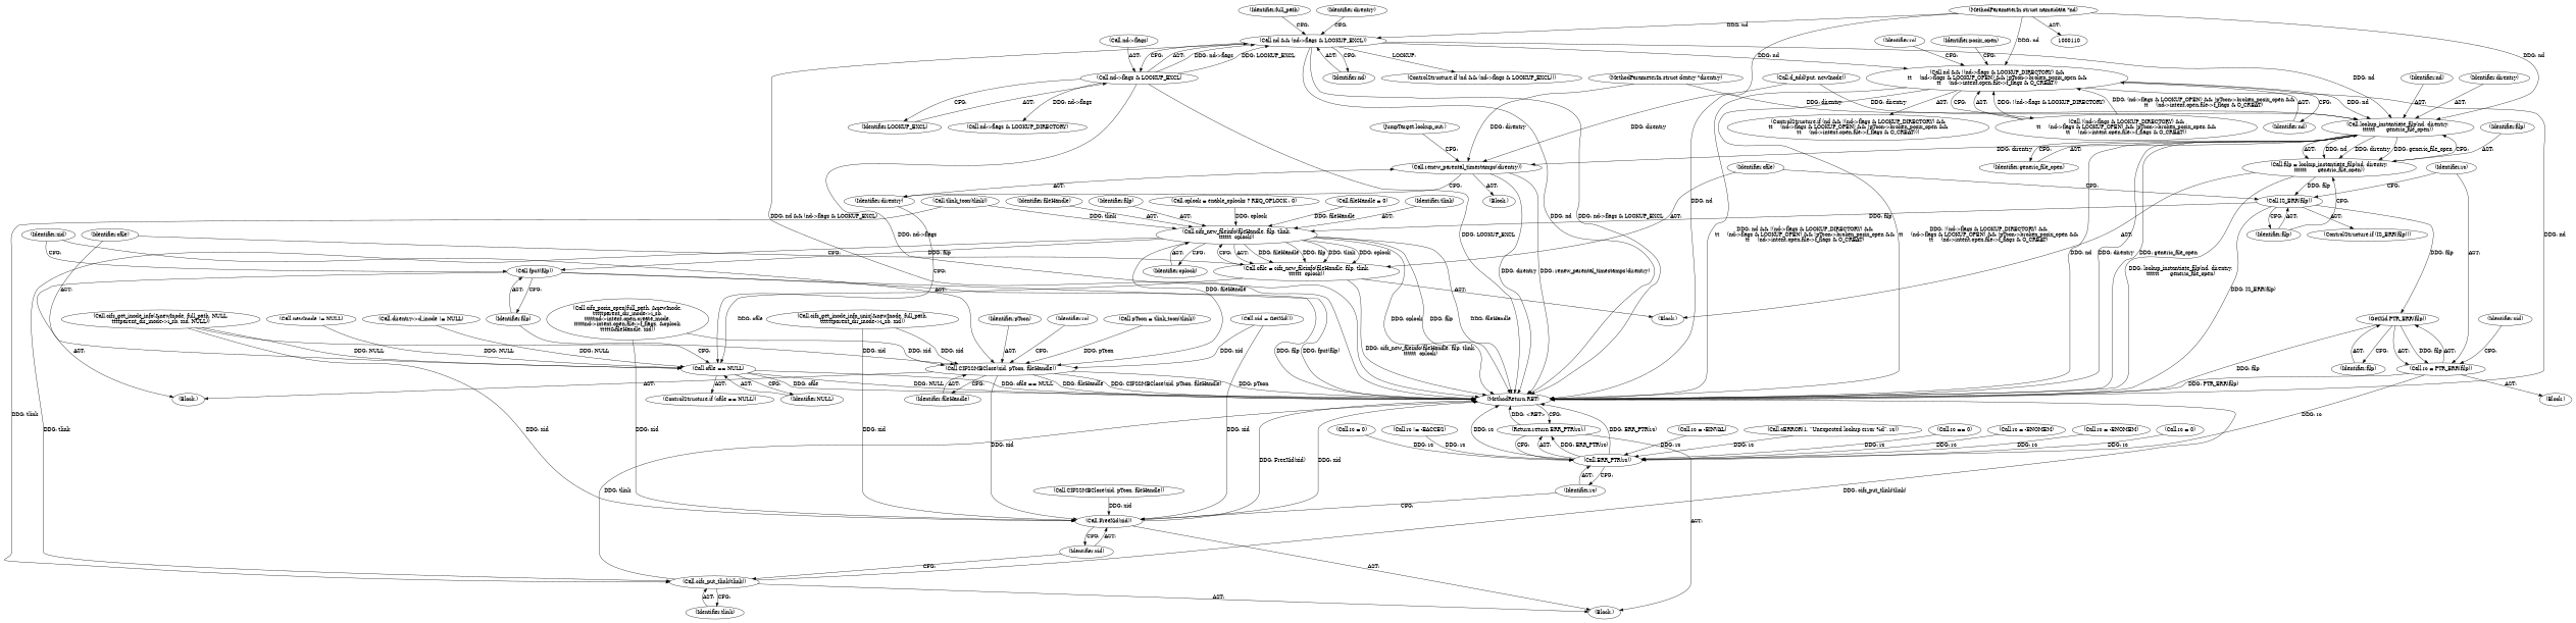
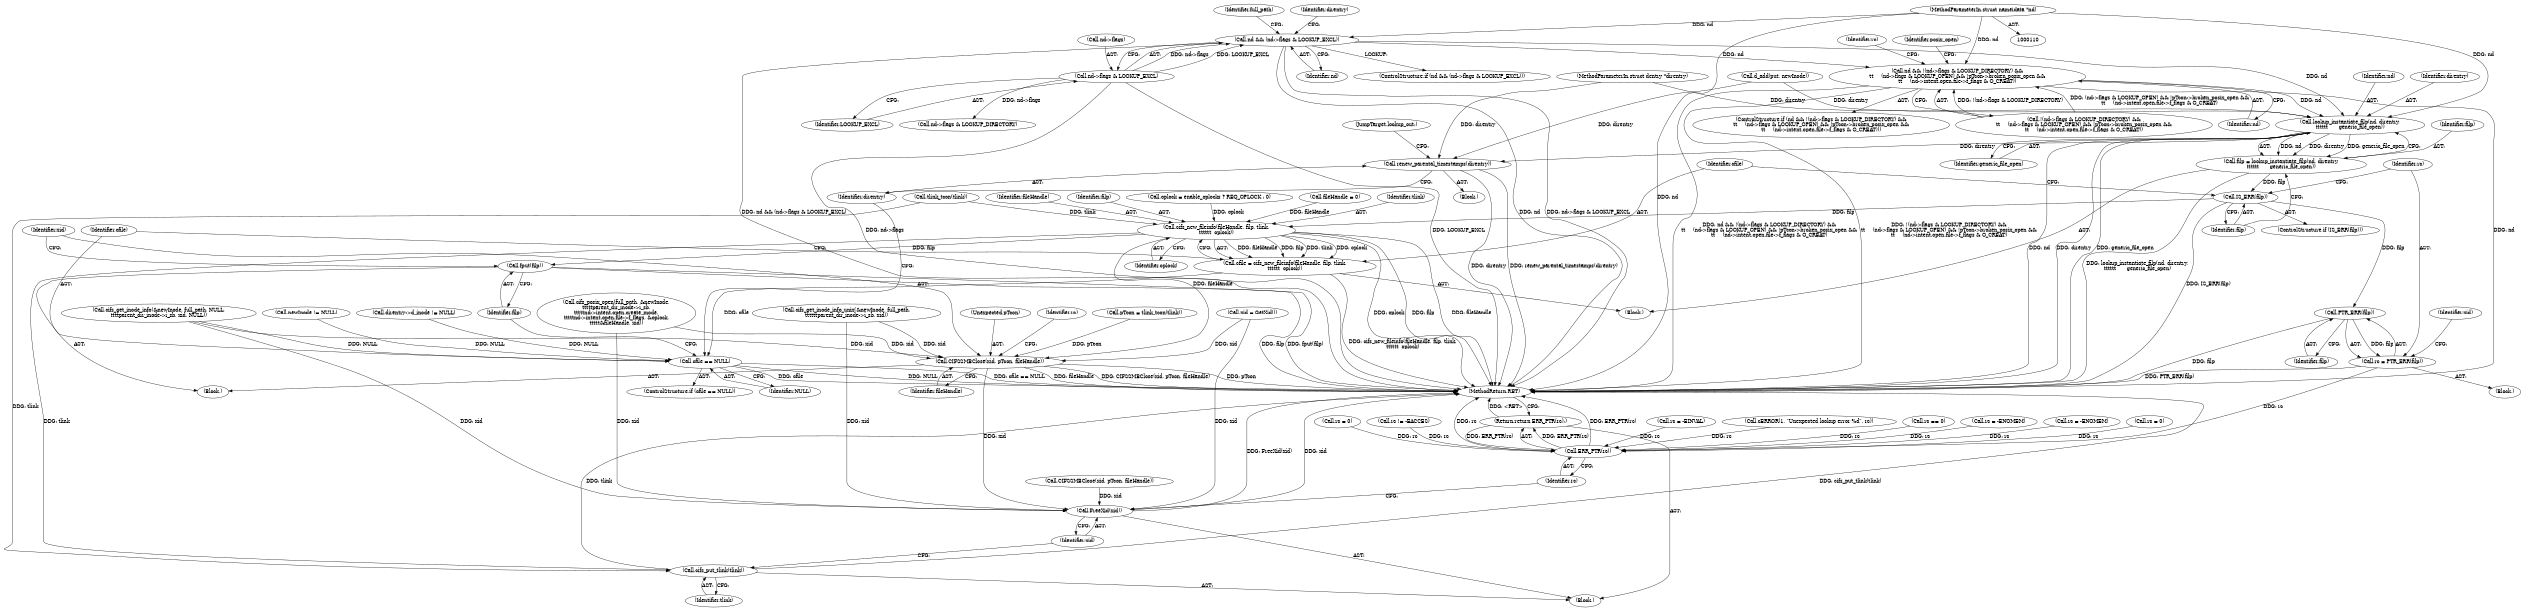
  digraph {
    n1 [label="(Call,nd && (nd->flags & LOOKUP_EXCL))"]
    n2 [label="(Call,nd->flags & LOOKUP_EXCL)"]
    n3 [label="(Call,nd && !(nd->flags & LOOKUP_DIRECTORY) &&\n\t\t     (nd->flags & LOOKUP_OPEN) && !pTcon->broken_posix_open &&\n\t\t     (nd->intent.open.file->f_flags & O_CREAT))"]
    n4 [label="(Call,lookup_instantiate_filp(nd, direntry,\n\t\t\t\t\t\t       generic_file_open))"]
    n5 [label="(MethodReturn,RET)"]
    n6 [label="(Identifier,nd)"]
    n7 [label="(ControlStructure,if (nd && (nd->flags & LOOKUP_EXCL)))"]
    n8 [label="(Call,nd->flags & LOOKUP_DIRECTORY)"]
    n9 [label="(Identifier,LOOKUP_EXCL)"]
    n10 [label="(Identifier,nd)"]
    n11 [label="(ControlStructure,if (nd && !(nd->flags & LOOKUP_DIRECTORY) &&\n\t\t     (nd->flags & LOOKUP_OPEN) && !pTcon->broken_posix_open &&\n\t\t     (nd->intent.open.file->f_flags & O_CREAT)))"]
    n12 [label="(Call,!(nd->flags & LOOKUP_DIRECTORY) &&\n\t\t     (nd->flags & LOOKUP_OPEN) && !pTcon->broken_posix_open &&\n\t\t     (nd->intent.open.file->f_flags & O_CREAT))"]
    n13 [label="(Call,filp = lookup_instantiate_filp(nd, direntry,\n\t\t\t\t\t\t       generic_file_open))"]
    n14 [label="(Call,renew_parental_timestamps(direntry))"]
    n15 [label="(Identifier,generic_file_open)"]
    n16 [label="(Return,return ERR_PTR(rc);)"]
    n17 [label="(MethodParameterIn,struct nameidata *nd)"]
    1000110
    n19 [label="(Call,IS_ERR(filp))"]
    n20 [label="(Block,)"]
    n21 [label="(Block,)"]
    n22 [label="(Identifier,direntry)"]
-   n23 [label="(GetXid,PTR_ERR(filp))"]
+   n23 [label="(Call,PTR_ERR(filp))"]
    n24 [label="(Call,cifs_new_fileinfo(fileHandle, filp, tlink,\n\t\t\t\t\t\t  oplock))"]
    n25 [label="(Identifier,filp)"]
    n26 [label="(ControlStructure,if (IS_ERR(filp)))"]
    n27 [label="(Call,rc = PTR_ERR(filp))"]
    n28 [label="(Identifier,filp)"]
    n29 [label="(Call,cfile = cifs_new_fileinfo(fileHandle, filp, tlink,\n\t\t\t\t\t\t  oplock))"]
    n30 [label="(Call,fput(filp))"]
    n31 [label="(Call,CIFSSMBClose(xid, pTcon, fileHandle))"]
    n32 [label="(Call,cifs_put_tlink(tlink))"]
    n33 [label="(Identifier,oplock)"]
    n34 [label="(Call,ERR_PTR(rc))"]
    n35 [label="(Block,)"]
    n36 [label="(Identifier,rc)"]
    n37 [label="(Block,)"]
    n38 [label="(Call,FreeXid(xid))"]
    n39 [label="(Call,cfile == NULL)"]
    n40 [label="(Block,)"]
    n41 [label="(Identifier,filp)"]
    n42 [label="(Identifier,fileHandle)"]
    n43 [label="(Identifier,tlink)"]
    n44 [label="(ControlStructure,if (cfile == NULL))"]
    n45 [label="(Identifier,NULL)"]
    n46 [label="(Identifier,xid)"]
    n47 [label="(Call,rc = -EINVAL)"]
    n48 [label="(Call,xid = GetXid())"]
    n49 [label="(Call,cERROR(1, \"Unexpected lookup error %d\", rc))"]
    n50 [label="(Identifier,rc)"]
    n51 [label="(JumpTarget,lookup_out:)"]
    n52 [label="(Call,nd->flags)"]
    n53 [label="(Call,rc == 0)"]
    n54 [label="(Call,rc = -ENOMEM)"]
    n55 [label="(Call,cifs_get_inode_info(&newInode, full_path, NULL,\n\t\t\t\tparent_dir_inode->i_sb, xid, NULL))"]
    n56 [label="(Identifier,xid)"]
    n57 [label="(Identifier,fileHandle)"]
    n58 [label="(Identifier,nd)"]
    n59 [label="(Call,pTcon = tlink_tcon(tlink))"]
    n60 [label="(Identifier,posix_open)"]
    n61 [label="(Call,cifs_posix_open(full_path, &newInode,\n\t\t\t\t\tparent_dir_inode->i_sb,\n\t\t\t\t\tnd->intent.open.create_mode,\n\t\t\t\t\tnd->intent.open.file->f_flags, &oplock,\n\t\t\t\t\t&fileHandle, xid))"]
    n62 [label="(MethodParameterIn,struct dentry *direntry)"]
    n63 [label="(Call,rc = -ENOMEM)"]
    n64 [label="(Call,cifs_get_inode_info_unix(&newInode, full_path,\n\t\t\t\t\t\tparent_dir_inode->i_sb, xid))"]
    n65 [label="(Identifier,direntry)"]
    n66 [label="(Identifier,filp)"]
-   n67 [label="(Identifier,pTcon)"]
+   n67 [label="(Unexpected,pTcon)"]
    n68 [label="(Call,newInode != NULL)"]
    n69 [label="(Identifier,full_path)"]
    n70 [label="(Identifier,rc)"]
    n71 [label="(Call,rc = 0)"]
    n72 [label="(Call,oplock = enable_oplocks ? REQ_OPLOCK : 0)"]
    n73 [label="(Call,tlink_tcon(tlink))"]
    n74 [label="(Call,direntry->d_inode != NULL)"]
    n75 [label="(Call,rc = 0)"]
    n76 [label="(Call,fileHandle = 0)"]
    n77 [label="(Identifier,rc)"]
    n78 [label="(Call,rc != -EACCES)"]
    n79 [label="(Call,CIFSSMBClose(xid, pTcon, fileHandle))"]
    n80 [label="(Identifier,cfile)"]
    n81 [label="(Identifier,tlink)"]
    n82 [label="(Call,d_add(put, newInode))"]
    n83 [label="(Identifier,xid)"]
    n84 [label="(Identifier,filp)"]
    n85 [label="(Identifier,direntry)"]
    n86 [label="(Identifier,cfile)"]
    n1 -> n2 [label="CFG: "]
    n1 -> n3 [label="DDG: nd"]
    n1 -> n4 [label="DDG: nd"]
    n1 -> n5 [label="DDG: nd && (nd->flags & LOOKUP_EXCL)"]
    n1 -> n5 [label="DDG: nd"]
    n1 -> n5 [label="DDG: nd->flags & LOOKUP_EXCL"]
    n1 -> n6 [label="CFG: "]
    n1 -> n7 [label="LOOKUP: "]
    n2 -> n1 [label="AST: "]
    n2 -> n1 [label="DDG: nd->flags"]
    n2 -> n1 [label="DDG: LOOKUP_EXCL"]
    n2 -> n5 [label="DDG: LOOKUP_EXCL"]
    n2 -> n5 [label="DDG: nd->flags"]
    n2 -> n8 [label="DDG: nd->flags"]
    n2 -> n9 [label="CFG: "]
    n3 -> n4 [label="DDG: nd"]
    n3 -> n5 [label="DDG: !(nd->flags & LOOKUP_DIRECTORY) &&\n\t\t     (nd->flags & LOOKUP_OPEN) && !pTcon->broken_posix_open &&\n\t\t     (nd->intent.open.file->f_flags & O_CREAT)"]
    n3 -> n5 [label="DDG: nd"]
    n3 -> n5 [label="DDG: nd && !(nd->flags & LOOKUP_DIRECTORY) &&\n\t\t     (nd->flags & LOOKUP_OPEN) && !pTcon->broken_posix_open &&\n\t\t     (nd->intent.open.file->f_flags & O_CREAT)"]
    n3 -> n10 [label="CFG: "]
    n3 -> n11 [label="AST: "]
    n3 -> n12 [label="CFG: "]
    n4 -> n5 [label="DDG: generic_file_open"]
    n4 -> n5 [label="DDG: nd"]
    n4 -> n5 [label="DDG: direntry"]
    n4 -> n13 [label="AST: "]
    n4 -> n13 [label="DDG: nd"]
    n4 -> n13 [label="DDG: direntry"]
    n4 -> n13 [label="DDG: generic_file_open"]
    n4 -> n14 [label="DDG: direntry"]
    n4 -> n15 [label="CFG: "]
    n5 -> n16 [label="CFG: "]
    n6 -> n1 [label="AST: "]
    n9 -> n2 [label="AST: "]
    n10 -> n3 [label="AST: "]
    n12 -> n3 [label="AST: "]
    n12 -> n3 [label="DDG: !(nd->flags & LOOKUP_DIRECTORY)"]
    n12 -> n3 [label="DDG: (nd->flags & LOOKUP_OPEN) && !pTcon->broken_posix_open &&\n\t\t     (nd->intent.open.file->f_flags & O_CREAT)"]
    n13 -> n4 [label="CFG: "]
    n13 -> n5 [label="DDG: lookup_instantiate_filp(nd, direntry,\n\t\t\t\t\t\t       generic_file_open)"]
    n13 -> n19 [label="DDG: filp"]
    n13 -> n20 [label="AST: "]
    n14 -> n5 [label="DDG: renew_parental_timestamps(direntry)"]
    n14 -> n5 [label="DDG: direntry"]
    n14 -> n21 [label="AST: "]
    n14 -> n22 [label="CFG: "]
    n15 -> n4 [label="AST: "]
    n16 -> n5 [label="DDG: <RET>"]
-   n16 -> n34 [label="CFG: "]
+   n16 -> n34 [label="DDG: ERR_PTR(rc)"]
    n16 -> n37 [label="AST: "]
    n17 -> n1 [label="DDG: nd"]
    n17 -> n3 [label="DDG: nd"]
    n17 -> n4 [label="DDG: nd"]
    n17 -> n5 [label="DDG: nd"]
    n17 -> 1000110 [label="AST: "]
    n19 -> n5 [label="DDG: IS_ERR(filp)"]
    n19 -> n23 [label="DDG: filp"]
    n19 -> n24 [label="DDG: filp"]
    n19 -> n25 [label="CFG: "]
    n19 -> n26 [label="AST: "]
    n22 -> n14 [label="AST: "]
    n22 -> n39 [label="CFG: "]
    n23 -> n5 [label="DDG: filp"]
    n23 -> n27 [label="AST: "]
    n23 -> n27 [label="DDG: filp"]
    n23 -> n28 [label="CFG: "]
    n24 -> n5 [label="DDG: fileHandle"]
    n24 -> n5 [label="DDG: oplock"]
    n24 -> n5 [label="DDG: filp"]
    n24 -> n29 [label="AST: "]
    n24 -> n29 [label="DDG: fileHandle"]
    n24 -> n29 [label="DDG: filp"]
    n24 -> n29 [label="DDG: tlink"]
    n24 -> n29 [label="DDG: oplock"]
    n24 -> n30 [label="DDG: filp"]
    n24 -> n31 [label="DDG: fileHandle"]
    n24 -> n32 [label="DDG: tlink"]
    n24 -> n33 [label="CFG: "]
    n25 -> n13 [label="CFG: "]
    n25 -> n19 [label="AST: "]
    n27 -> n5 [label="DDG: PTR_ERR(filp)"]
    n27 -> n23 [label="AST: "]
    n27 -> n34 [label="DDG: rc"]
    n27 -> n35 [label="AST: "]
    n28 -> n23 [label="AST: "]
    n29 -> n5 [label="DDG: cifs_new_fileinfo(fileHandle, filp, tlink,\n\t\t\t\t\t\t  oplock)"]
    n29 -> n20 [label="AST: "]
    n29 -> n24 [label="CFG: "]
    n29 -> n39 [label="DDG: cfile"]
    n30 -> n5 [label="DDG: fput(filp)"]
    n30 -> n5 [label="DDG: filp"]
    n30 -> n40 [label="AST: "]
    n30 -> n41 [label="CFG: "]
    n31 -> n5 [label="DDG: pTcon"]
    n31 -> n5 [label="DDG: fileHandle"]
    n31 -> n5 [label="DDG: CIFSSMBClose(xid, pTcon, fileHandle)"]
    n31 -> n38 [label="DDG: xid"]
    n31 -> n40 [label="AST: "]
    n31 -> n42 [label="CFG: "]
    n32 -> n5 [label="DDG: cifs_put_tlink(tlink)"]
    n32 -> n5 [label="DDG: tlink"]
    n32 -> n37 [label="AST: "]
    n32 -> n43 [label="CFG: "]
    n33 -> n24 [label="AST: "]
    n34 -> n5 [label="DDG: ERR_PTR(rc)"]
    n34 -> n5 [label="DDG: rc"]
    n34 -> n16 [label="AST: "]
    n34 -> n16 [label="DDG: ERR_PTR(rc)"]
    n34 -> n36 [label="CFG: "]
    n36 -> n34 [label="AST: "]
    n36 -> n38 [label="CFG: "]
    n38 -> n5 [label="DDG: xid"]
    n38 -> n5 [label="DDG: FreeXid(xid)"]
    n38 -> n37 [label="AST: "]
    n38 -> n46 [label="CFG: "]
    n39 -> n5 [label="DDG: cfile == NULL"]
    n39 -> n5 [label="DDG: cfile"]
    n39 -> n5 [label="DDG: NULL"]
    n39 -> n44 [label="AST: "]
    n39 -> n45 [label="CFG: "]
    n41 -> n30 [label="AST: "]
    n41 -> n39 [label="CFG: "]
    n42 -> n31 [label="AST: "]
    n43 -> n32 [label="AST: "]
    n45 -> n39 [label="AST: "]
    n46 -> n32 [label="CFG: "]
    n46 -> n38 [label="AST: "]
    n47 -> n34 [label="DDG: rc"]
    n48 -> n31 [label="DDG: xid"]
    n48 -> n38 [label="DDG: xid"]
    n49 -> n34 [label="DDG: rc"]
    n50 -> n3 [label="CFG: "]
    n51 -> n14 [label="CFG: "]
    n52 -> n2 [label="AST: "]
    n53 -> n34 [label="DDG: rc"]
    n54 -> n34 [label="DDG: rc"]
    n55 -> n31 [label="DDG: xid"]
    n55 -> n38 [label="DDG: xid"]
    n55 -> n39 [label="DDG: NULL"]
    n56 -> n30 [label="CFG: "]
    n56 -> n31 [label="AST: "]
    n57 -> n24 [label="AST: "]
    n58 -> n4 [label="AST: "]
    n59 -> n31 [label="DDG: pTcon"]
    n60 -> n3 [label="CFG: "]
    n61 -> n31 [label="DDG: xid"]
    n61 -> n38 [label="DDG: xid"]
    n62 -> n4 [label="DDG: direntry"]
    n62 -> n14 [label="DDG: direntry"]
    n63 -> n34 [label="DDG: rc"]
    n64 -> n31 [label="DDG: xid"]
    n64 -> n38 [label="DDG: xid"]
    n65 -> n1 [label="CFG: "]
    n66 -> n24 [label="AST: "]
    n67 -> n31 [label="AST: "]
    n68 -> n39 [label="DDG: NULL"]
    n69 -> n1 [label="CFG: "]
    n70 -> n19 [label="CFG: "]
    n70 -> n27 [label="AST: "]
    n71 -> n34 [label="DDG: rc"]
    n72 -> n24 [label="DDG: oplock"]
    n73 -> n24 [label="DDG: tlink"]
    n73 -> n32 [label="DDG: tlink"]
    n74 -> n39 [label="DDG: NULL"]
    n75 -> n34 [label="DDG: rc"]
    n76 -> n24 [label="DDG: fileHandle"]
    n77 -> n31 [label="CFG: "]
    n78 -> n34 [label="DDG: rc"]
    n79 -> n38 [label="DDG: xid"]
    n80 -> n29 [label="CFG: "]
    n80 -> n39 [label="AST: "]
    n81 -> n24 [label="AST: "]
    n82 -> n4 [label="DDG: direntry"]
    n82 -> n14 [label="DDG: direntry"]
    n83 -> n27 [label="CFG: "]
    n84 -> n13 [label="AST: "]
    n85 -> n4 [label="AST: "]
    n86 -> n19 [label="CFG: "]
    n86 -> n29 [label="AST: "]
  }
